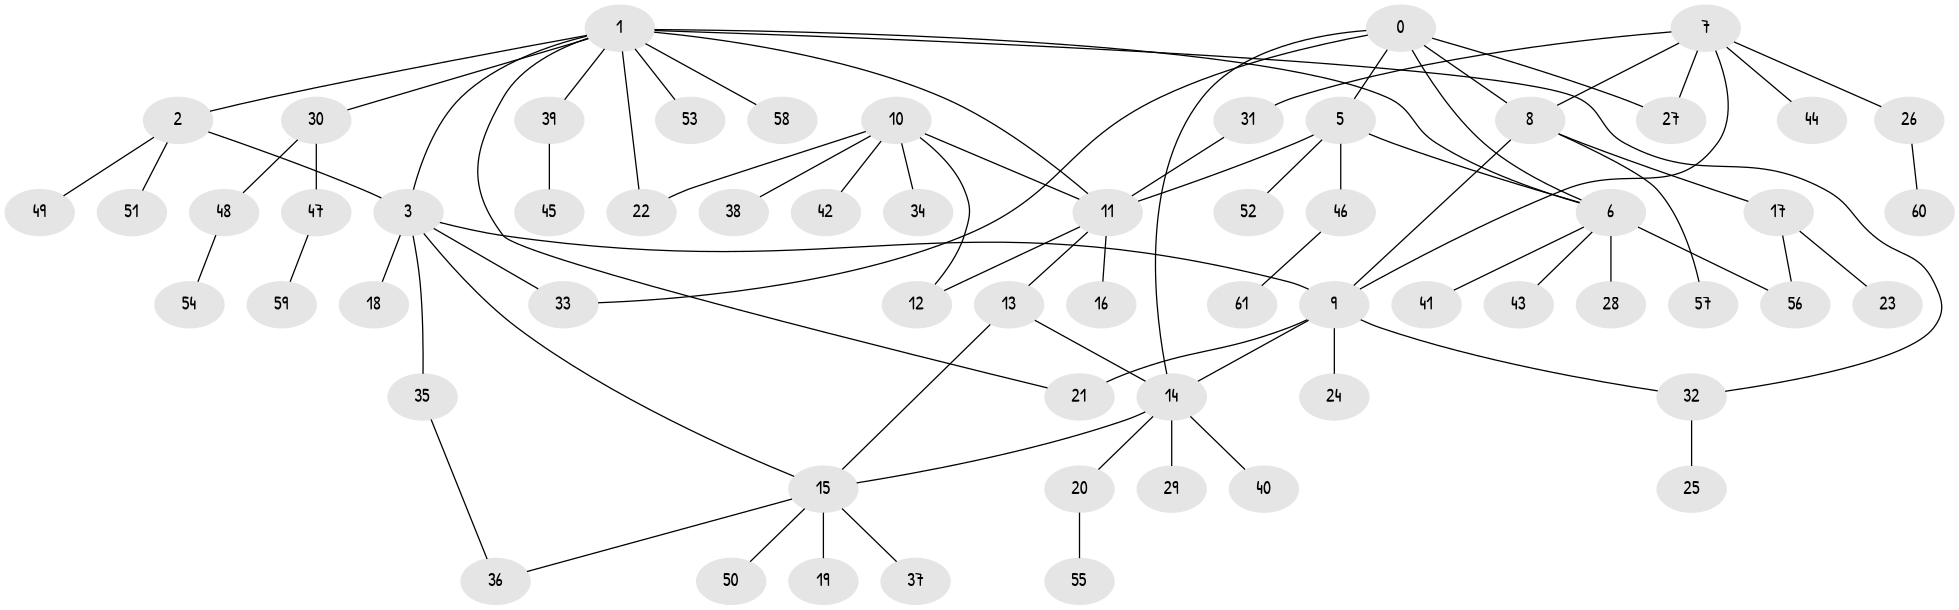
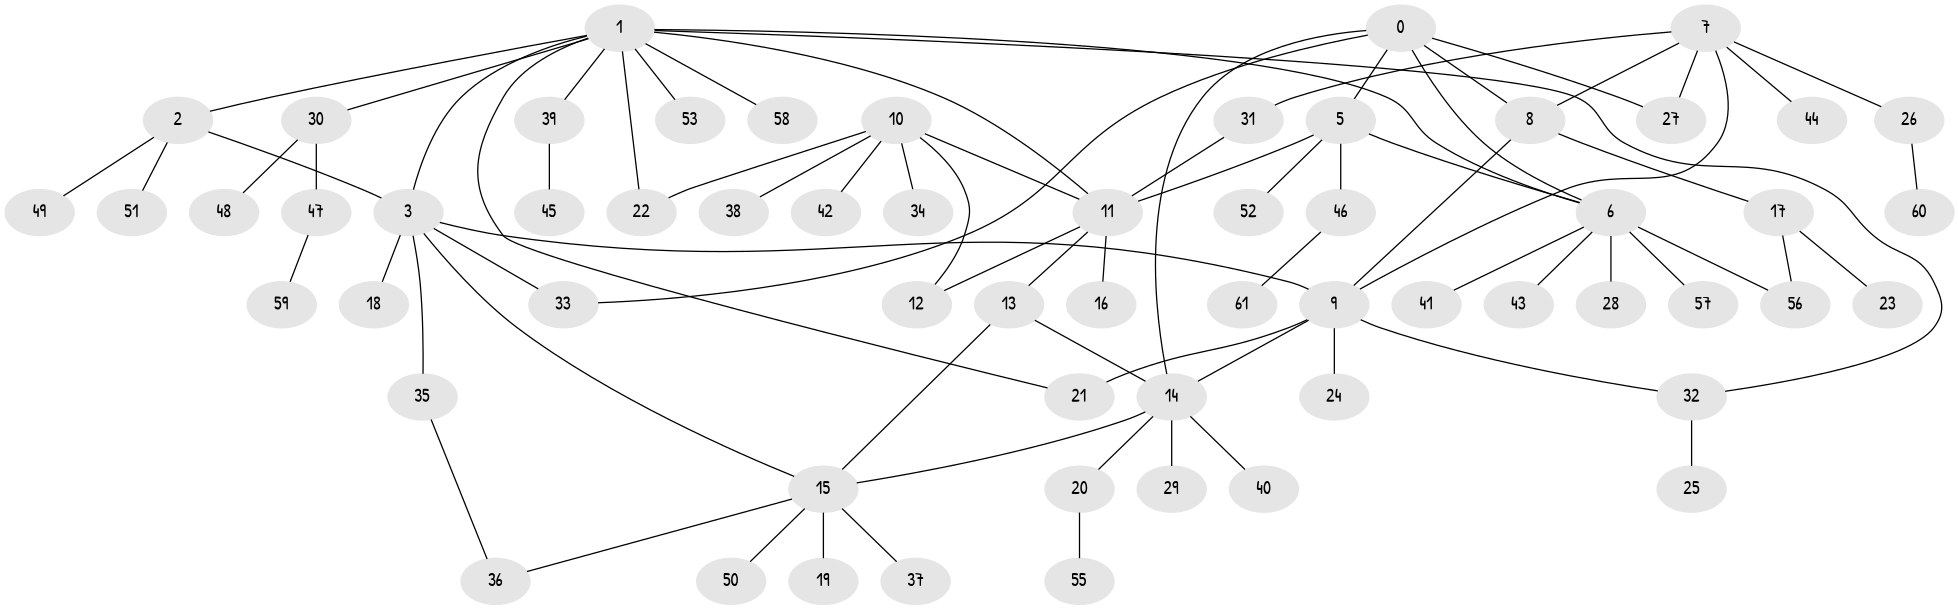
  graph {
    fontname="Patrick Hand"
    node [color=gray90 fontname="Patrick Hand" style=filled]
    edge [fontname="Patrick Hand"]
    1
    2
    3
    6
    11
    21
    22
    30
    32
    39
    53
    58
    49
    51
    9
    15
    18
    33
    35
    28
    41
    43
    56
    57
    12
    13
    16
    47
    48
    25
    45
    14
    24
    19
    36
    37
    50
    n38 [label=0]
    5
    8
    27
    46
    52
    17
    20
    29
    40
    61
    7
    26
    31
    44
    60
    23
    10
    34
    38
    42
    55
    59
-   54
    1 -- 2
    1 -- 3
    1 -- 6
    1 -- 11
    1 -- 21
    1 -- 22
    1 -- 30
    1 -- 32
    1 -- 39
    1 -- 53
    1 -- 58
    2 -- 3
    2 -- 49
    2 -- 51
    3 -- 9
    3 -- 15
    3 -- 18
    3 -- 33
    3 -- 35
    6 -- 28
    6 -- 41
    6 -- 43
    6 -- 56
-   8 -- 57
+   6 -- 57
    11 -- 12
    11 -- 13
    11 -- 16
    30 -- 47
    30 -- 48
    32 -- 25
    39 -- 45
    9 -- 21
    9 -- 32
    9 -- 14
    9 -- 24
    15 -- 19
    15 -- 36
    15 -- 37
    15 -- 50
    35 -- 36
    13 -- 15
    13 -- 14
    47 -- 59
-   48 -- 54
    14 -- 15
    14 -- 20
    14 -- 29
    14 -- 40
    n38 -- 6
    n38 -- 33
    n38 -- 14
    n38 -- 5
    n38 -- 8
    n38 -- 27
    5 -- 6
    5 -- 11
    5 -- 46
    5 -- 52
    8 -- 9
    8 -- 17
    46 -- 61
    17 -- 56
    17 -- 23
    20 -- 55
    7 -- 9
    7 -- 8
    7 -- 27
    7 -- 26
    7 -- 31
    7 -- 44
    26 -- 60
    31 -- 11
    10 -- 11
    10 -- 22
    10 -- 12
    10 -- 34
    10 -- 38
    10 -- 42
  }
